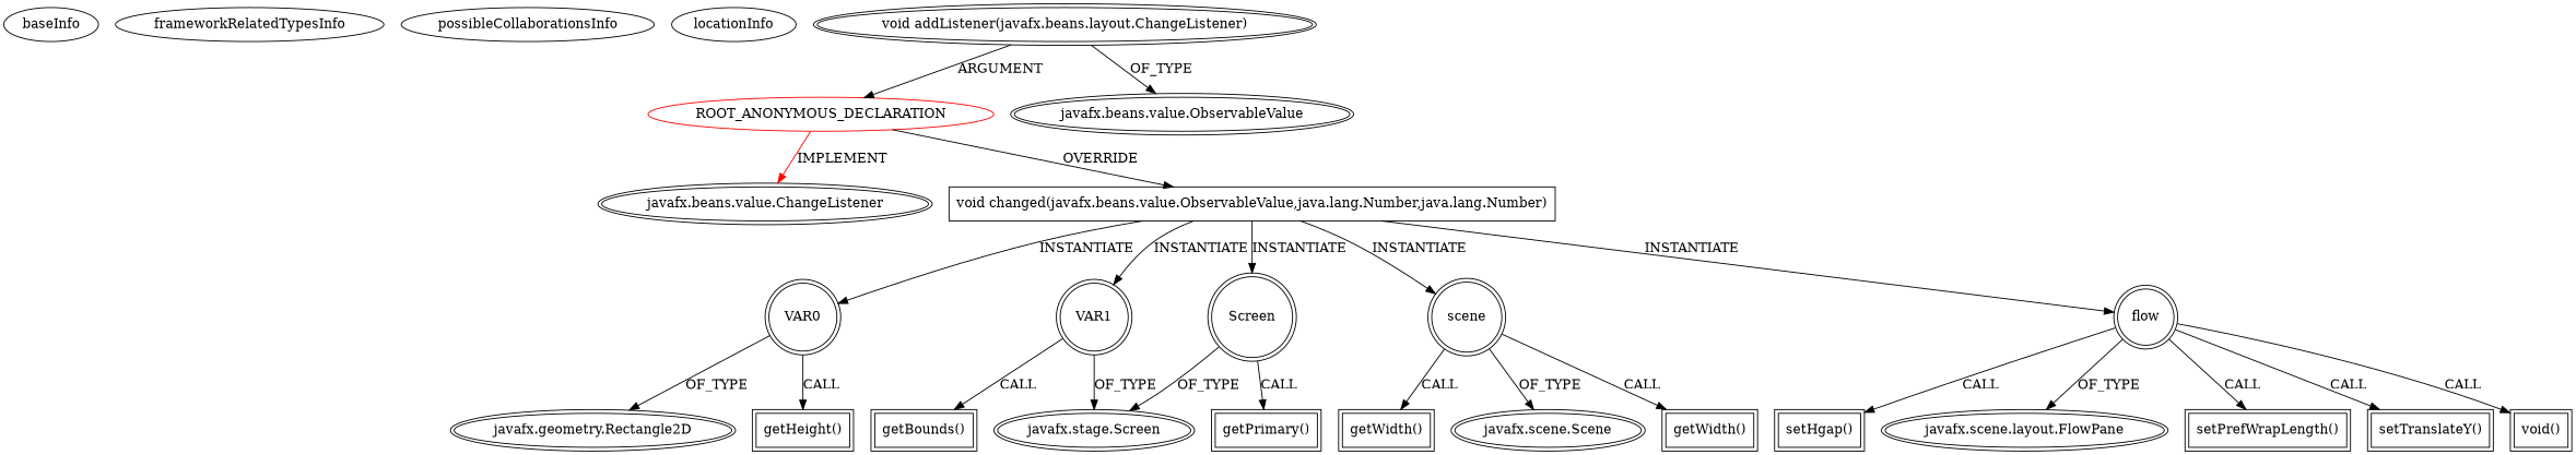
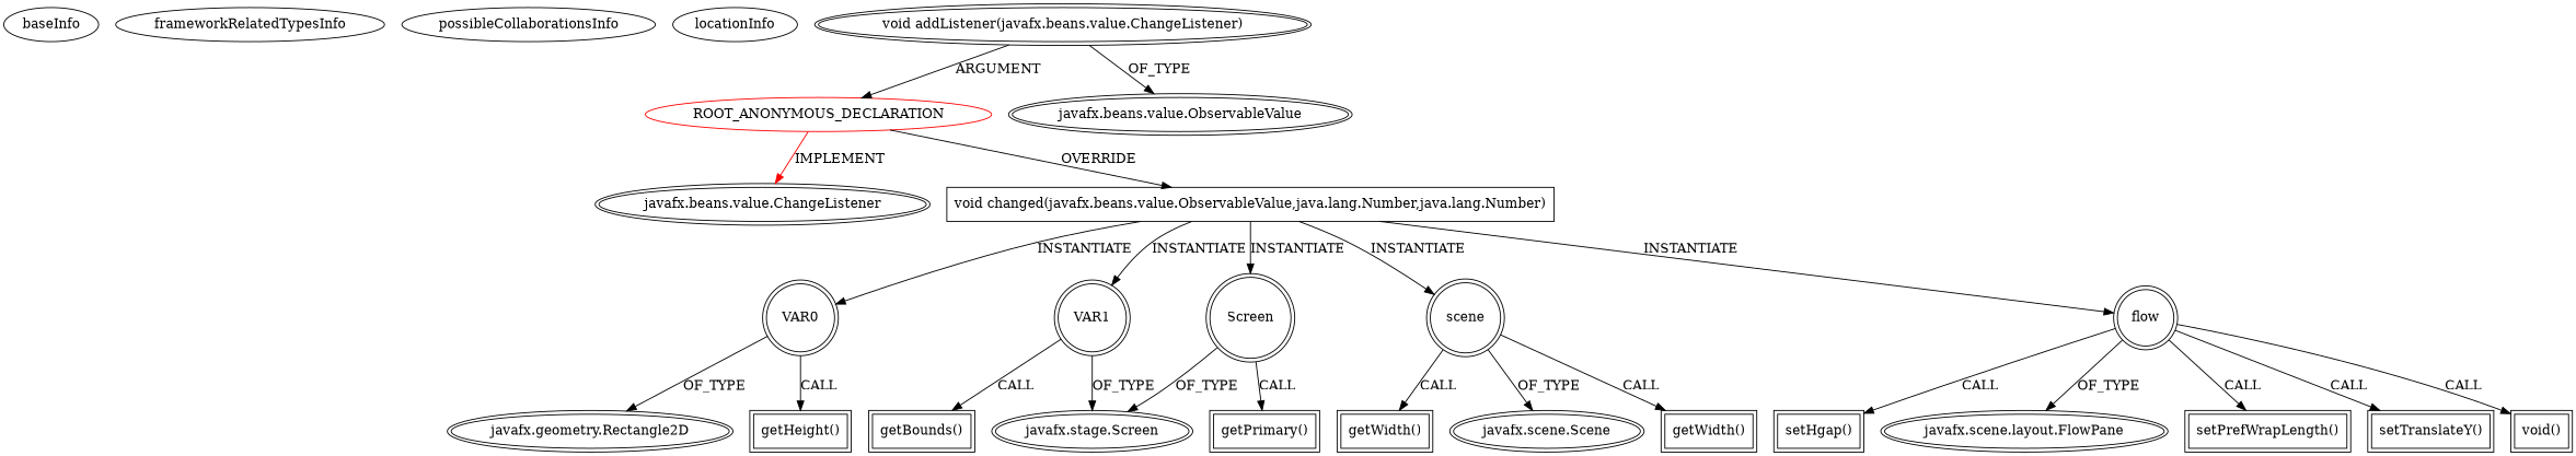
  digraph {
    node [isFrameworkType=true vertexType=INSIDE_CALL peripheries=2]
    baseInfo [category=extension_graph graphId=4693 isAnonymous=true possibleRelation=false isFrameworkType="" vertexType="" peripheries=""]
    frameworkRelatedTypesInfo [0="javafx.beans.value.ChangeListener" isFrameworkType="" vertexType="" peripheries=""]
    possibleCollaborationsInfo [isFrameworkType="" vertexType="" peripheries=""]
    locationInfo [contextSignature="void start(javafx.stage.Stage)" filePath="/villu164-SoneOtsing/SoneOtsing-master/src/application/Main.java" graphId=4693 projectName="villu164-SoneOtsing" isFrameworkType="" vertexType="" peripheries=""]
    n5 [color=red isFrameworkType=false label=ROOT_ANONYMOUS_DECLARATION vertexType=ROOT_ANONYMOUS_DECLARATION peripheries=""]
    n6 [label="javafx.beans.value.ChangeListener" vertexType=FRAMEWORK_INTERFACE_TYPE]
    n7 [isFrameworkType=false label="void changed(javafx.beans.value.ObservableValue,java.lang.Number,java.lang.Number)" shape=box vertexType=OVERRIDING_METHOD_DECLARATION peripheries=""]
    n8 [label=VAR0 shape=circle vertexType=VARIABLE_EXPRESION]
    n9 [label=VAR1 shape=circle vertexType=VARIABLE_EXPRESION]
    n10 [label=Screen shape=circle vertexType=VARIABLE_EXPRESION]
    n11 [label=scene shape=circle vertexType=VARIABLE_EXPRESION]
    n12 [label=flow shape=circle vertexType=VARIABLE_EXPRESION]
-   n13 [label="void addListener(javafx.beans.layout.ChangeListener)" vertexType=OUTSIDE_CALL]
+   n13 [label="void addListener(javafx.beans.value.ChangeListener)" vertexType=OUTSIDE_CALL]
    n14 [label="javafx.beans.value.ObservableValue" vertexType=FRAMEWORK_INTERFACE_TYPE]
    n15 [label="javafx.geometry.Rectangle2D" vertexType=FRAMEWORK_CLASS_TYPE]
    n16 [label="getHeight()" shape=box]
    n17 [label="javafx.stage.Screen" vertexType=FRAMEWORK_CLASS_TYPE]
    n18 [label="getBounds()" shape=box]
    n19 [label="getPrimary()" shape=box]
    n20 [label="javafx.scene.Scene" vertexType=FRAMEWORK_CLASS_TYPE]
    n21 [label="getWidth()" shape=box]
    n22 [label="getWidth()" shape=box]
    n23 [label="javafx.scene.layout.FlowPane" vertexType=FRAMEWORK_CLASS_TYPE]
    n24 [label="setPrefWrapLength()" shape=box]
    n25 [label="setTranslateY()" shape=box]
    n26 [label="void()" shape=box]
    n27 [label="setHgap()" shape=box]
    n5 -> n6 [color=red label=IMPLEMENT]
    n5 -> n7 [label=OVERRIDE]
    n7 -> n8 [label=INSTANTIATE]
    n7 -> n9 [label=INSTANTIATE]
    n7 -> n10 [label=INSTANTIATE]
    n7 -> n11 [label=INSTANTIATE]
    n7 -> n12 [label=INSTANTIATE]
    n8 -> n15 [label=OF_TYPE]
    n8 -> n16 [label=CALL]
    n9 -> n17 [label=OF_TYPE]
    n9 -> n18 [label=CALL]
    n10 -> n17 [label=OF_TYPE]
    n10 -> n19 [label=CALL]
    n11 -> n20 [label=OF_TYPE]
    n11 -> n21 [label=CALL]
    n11 -> n22 [label=CALL]
    n12 -> n23 [label=OF_TYPE]
    n12 -> n24 [label=CALL]
    n12 -> n25 [label=CALL]
    n12 -> n26 [label=CALL]
    n12 -> n27 [label=CALL]
    n13 -> n5 [label=ARGUMENT]
    n13 -> n14 [label=OF_TYPE]
  }
